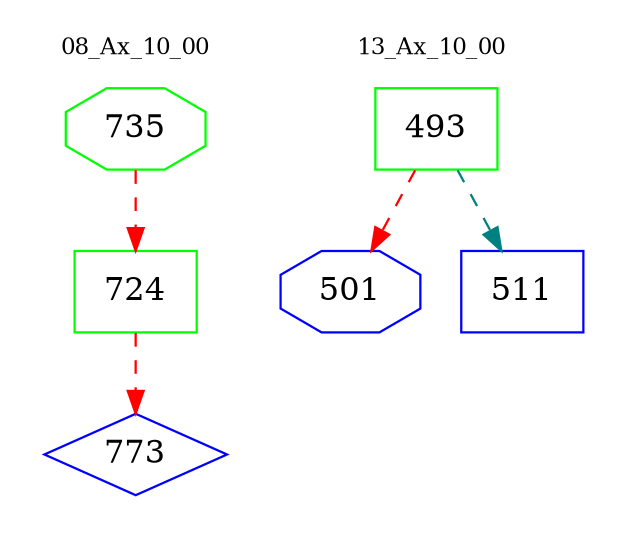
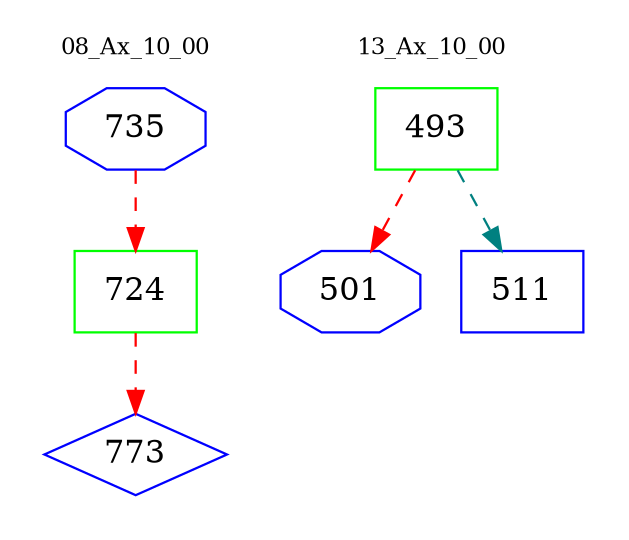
  digraph {
    node [color=blue shape=box]
    edge [color=red style=dashed]
-   n1 [color=green label=735 shape=octagon]
+   n1 [label=735 shape=octagon]
    n2 [color=green label=724]
    n3 [label=773 shape=diamond]
    n4 [label=501 shape=octagon]
    n5 [color=green label=493]
    n6 [label=511]
    subgraph cluster_1 {
      color=white
      fontsize=10
      label="08_Ax_10_00"
      n1
      n2
      n3
    }
    subgraph cluster_2 {
      color=white
      fontsize=10
      label="13_Ax_10_00"
      n4
      n5
      n6
    }
    n1 -> n2
    n2 -> n3
    n5 -> n4
    n5 -> n6 [color=teal]
  }
